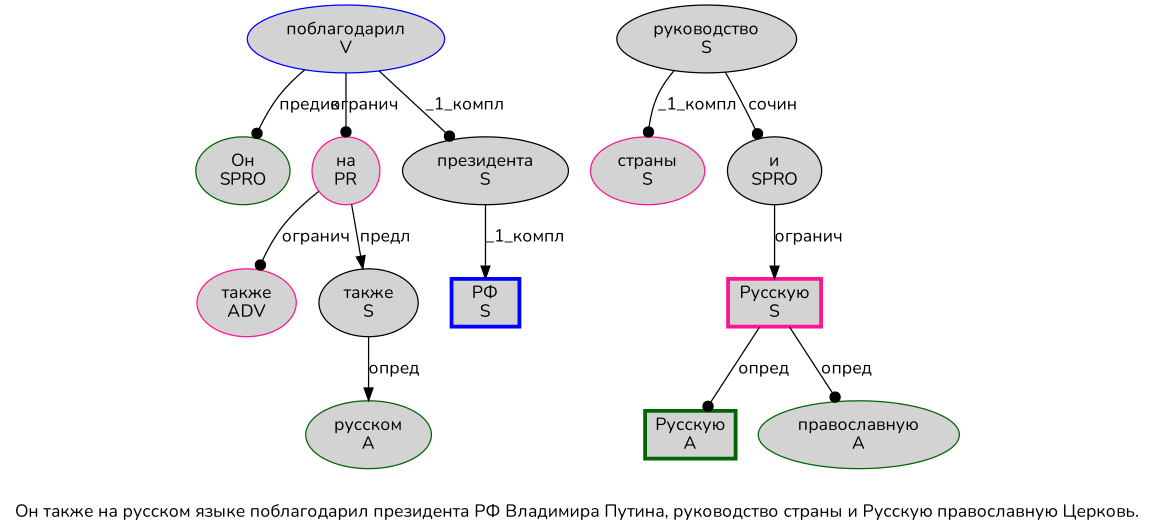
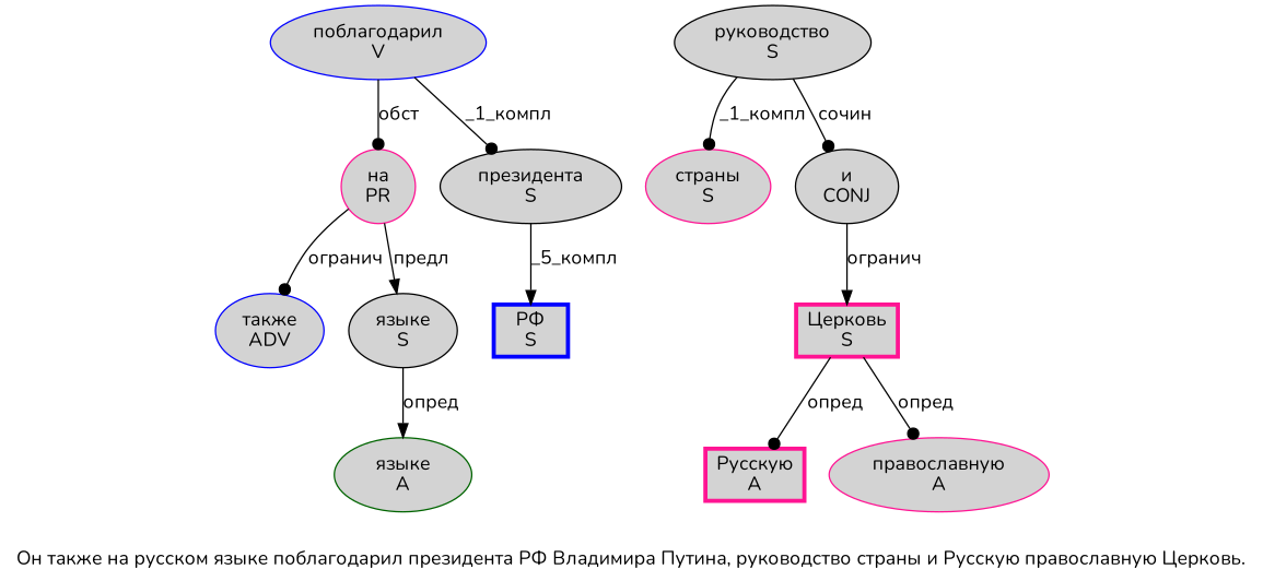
  digraph {
    fontname=Nunito
    label="Он также на русском языке поблагодарил президента РФ Владимира Путина, руководство страны и Русскую православную Церковь."
    node [color=deeppink fillcolor=lightgray fontname=Nunito penwidth=1 shape=ellipse style=filled]
    edge [arrowhead=dot fontname=Nunito]
-   n1 [color=darkgreen label="Он\nSPRO"]
-   n2 [label="также\nADV"]
+   n2 [color=blue label="также\nADV"]
    n3 [label="на\nPR"]
-   n4 [color=black label="также\nS"]
-   n5 [color=darkgreen label="русском\nA"]
+   n4 [color=black label="языке\nS"]
+   n5 [color=darkgreen label="языке\nA"]
    n6 [color=blue label="поблагодарил\nV"]
    n7 [color=black label="президента\nS"]
    n8 [color=blue label="РФ\nS" penwidth=3 shape=box]
    n9 [color=black label="руководство\nS"]
    n10 [label="страны\nS"]
-   n11 [color=black label="и\nSPRO"]
-   n12 [label="Русскую\nS" penwidth=3 shape=box]
-   n13 [color=darkgreen label="Русскую\nA" penwidth=3 shape=box]
-   n14 [color=darkgreen label="православную\nA"]
+   n11 [color=black label="и\nCONJ"]
+   n12 [label="Церковь\nS" penwidth=3 shape=box]
+   n13 [label="Русскую\nA" penwidth=3 shape=box]
+   n14 [label="православную\nA"]
    n3 -> n2 [label="огранич"]
    n3 -> n4 [arrowhead=normal label="предл"]
    n4 -> n5 [arrowhead=normal label="опред"]
-   n6 -> n1 [label="предик"]
-   n6 -> n3 [label="огранич"]
+   n6 -> n3 [label="обст"]
    n6 -> n7 [label="_1_компл"]
-   n7 -> n8 [arrowhead=normal label="_1_компл"]
+   n7 -> n8 [arrowhead=normal label="_5_компл"]
    n9 -> n10 [label="_1_компл"]
    n9 -> n11 [label="сочин"]
    n11 -> n12 [arrowhead=normal label="огранич"]
    n12 -> n13 [label="опред"]
    n12 -> n14 [label="опред"]
  }
